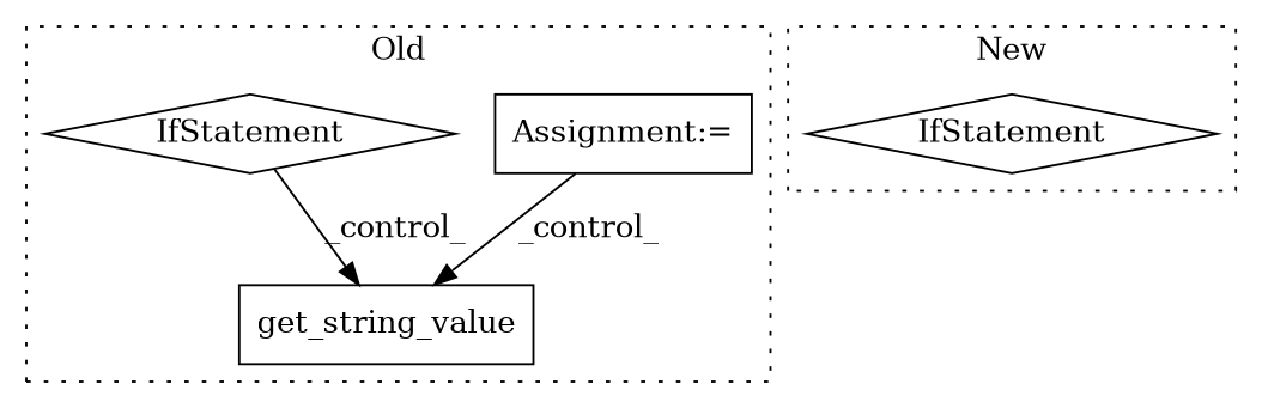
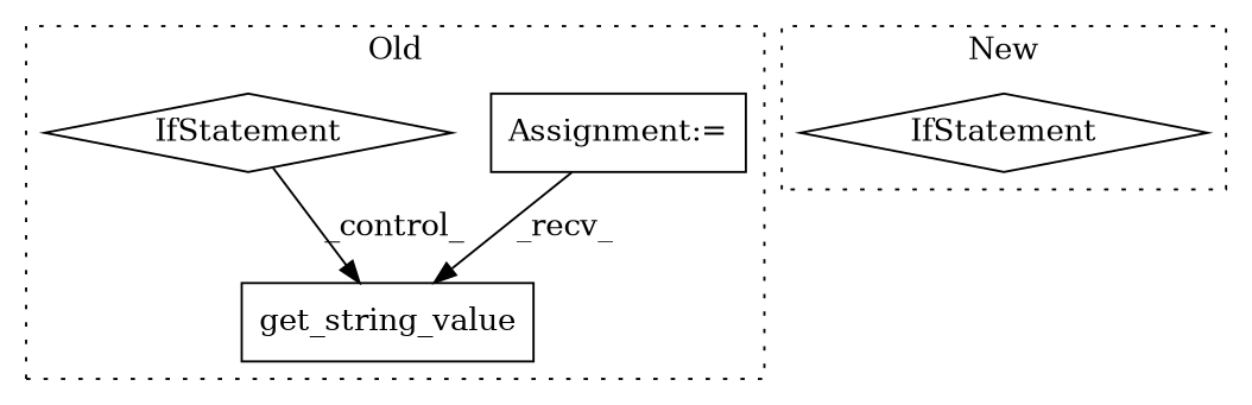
  digraph {
    node [a=25 l="4,2" shape=box]
    n1 [a=32 l=18 label=get_string_value s=33666]
    n2 [a=7 l=3 label="Assignment:=" s=33130]
    n3 [label=IfStatement s="33518,33549" shape=diamond]
    n4 [label=IfStatement s="33159,33179" shape=diamond]
    subgraph cluster_1 {
      label=Old
      style=dotted
      n1
      n2
      n3
    }
    subgraph cluster_2 {
      label=New
      style=dotted
      n4
    }
-   n2 -> n1 [label=_control_]
+   n2 -> n1 [label=_recv_]
    n3 -> n1 [label=_control_]
  }
